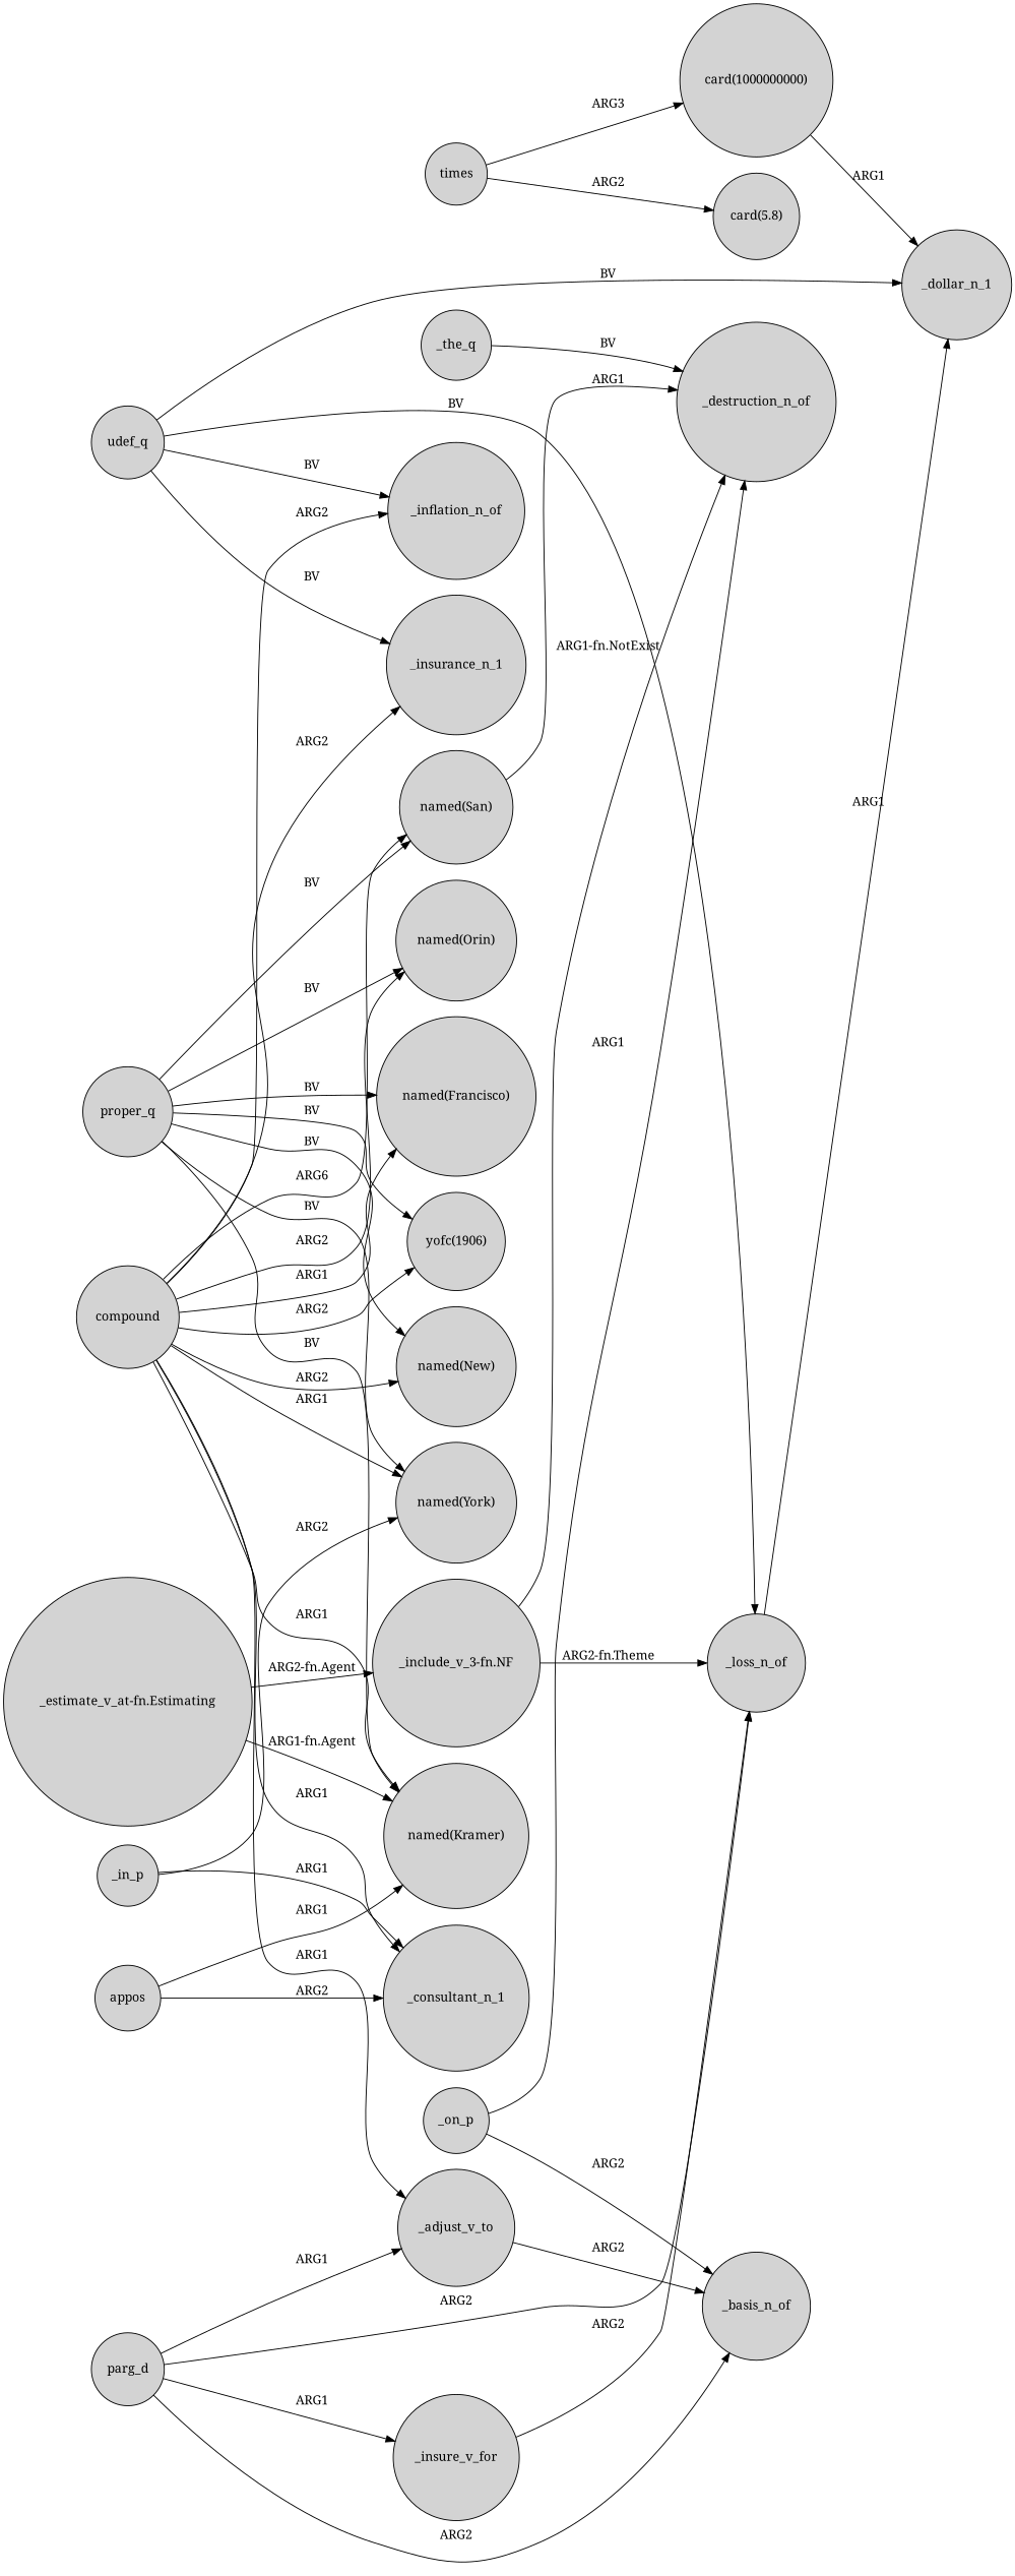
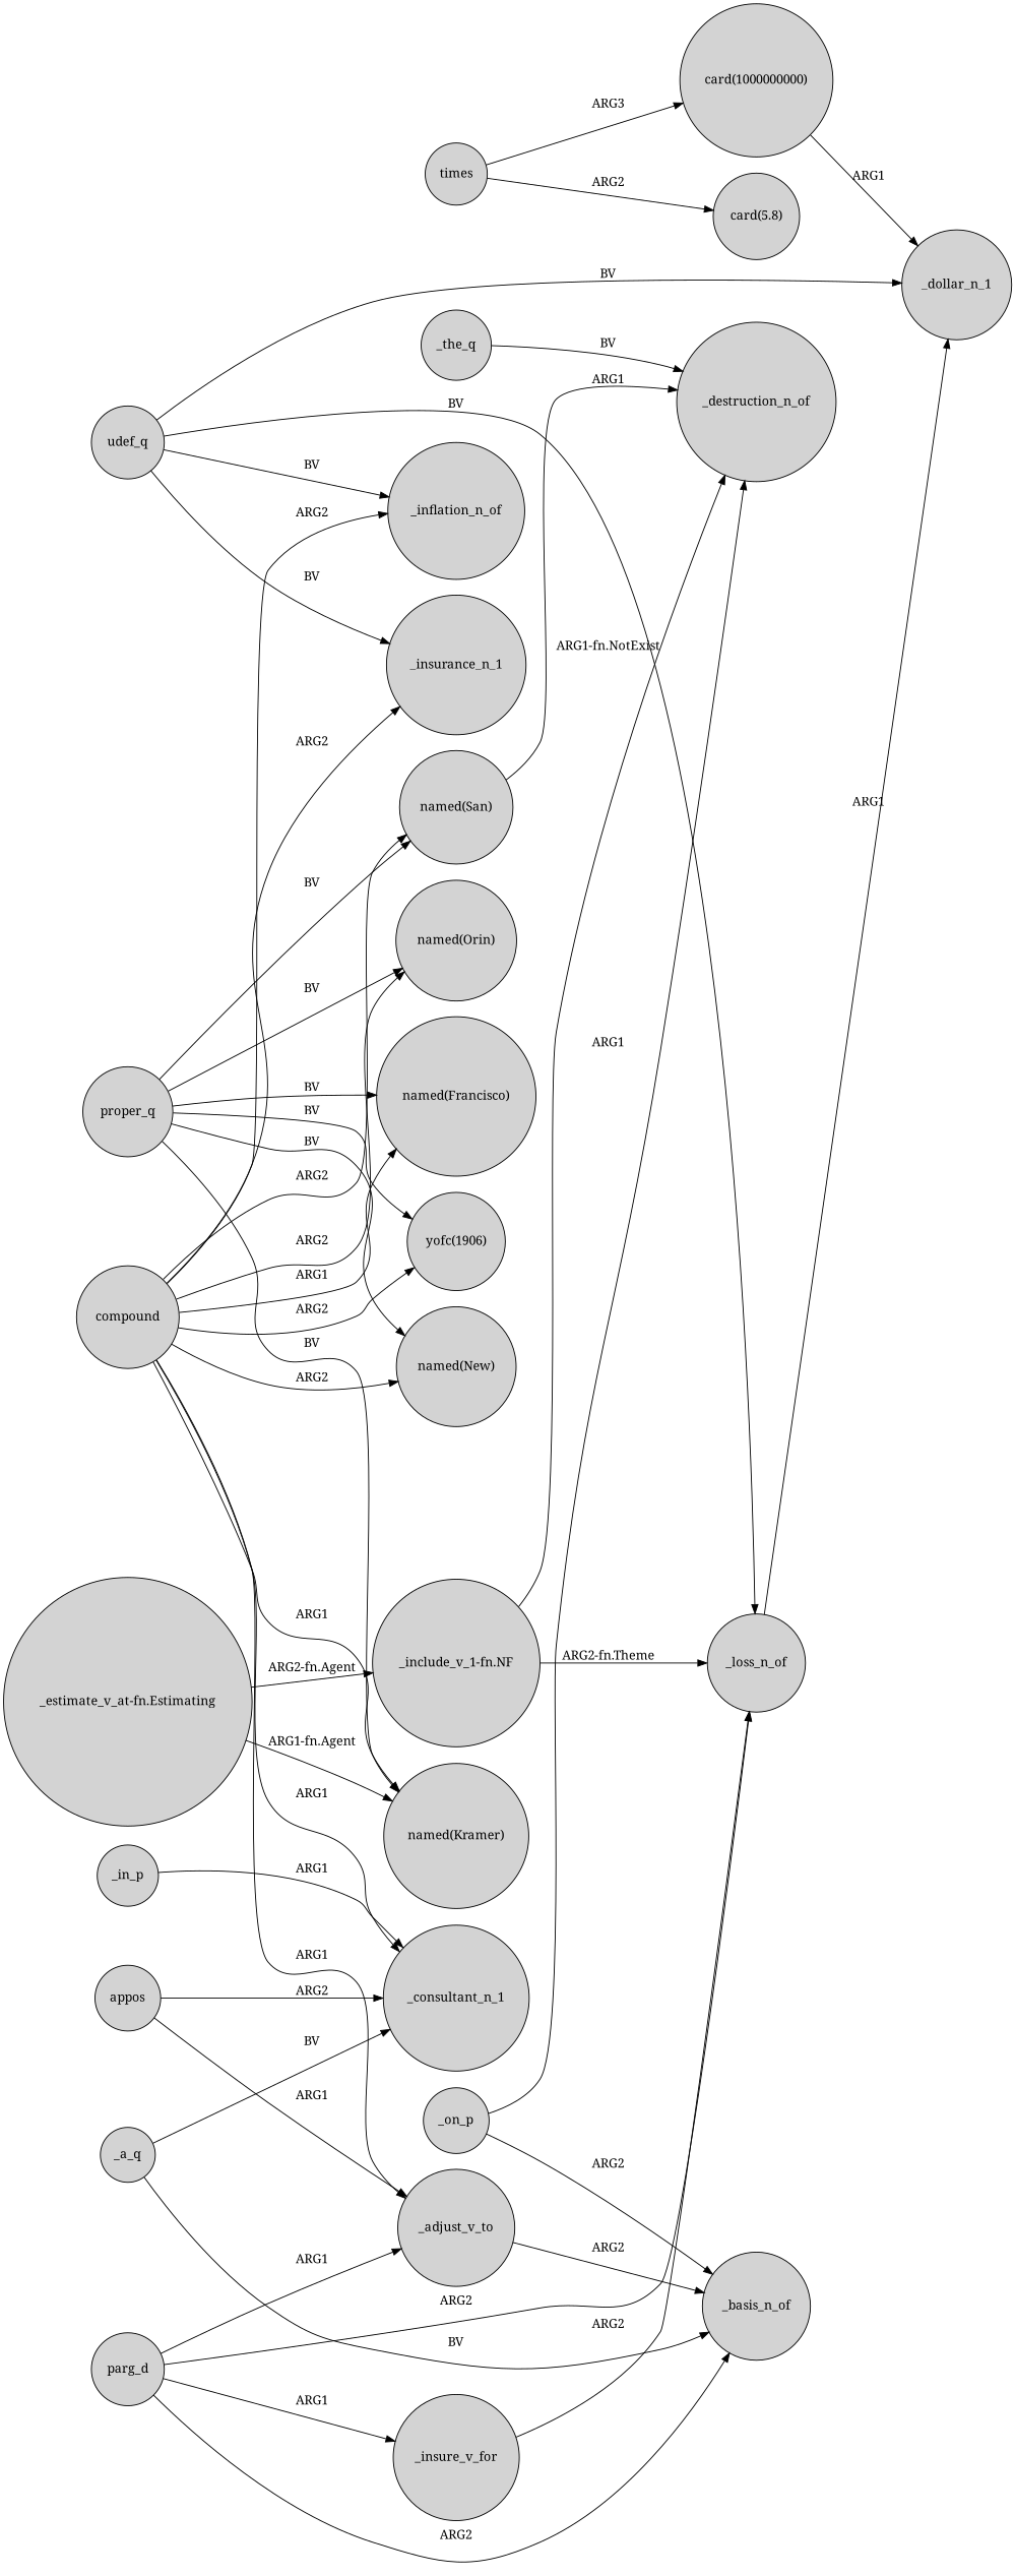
  digraph {
    fontname="Noto Serif"
    rankdir=LR
    node [fontname="Noto Serif" shape=circle style=filled]
    edge [fontname="Noto Serif"]
    _on_p
    _destruction_n_of
    _basis_n_of
    udef_q
    _inflation_n_of
    _insurance_n_1
    _loss_n_of
    _dollar_n_1
    appos
    "named(Kramer)"
    _consultant_n_1
    _in_p
-   "named(York)"
    compound
    "named(New)"
    "named(Francisco)"
    "yofc(1906)"
    "named(San)"
    _adjust_v_to
    "named(Orin)"
    "_estimate_v_at-fn.Estimating"
-   "_include_v_1-fn.NF" [label="_include_v_3-fn.NF"]
+   "_include_v_1-fn.NF"
    proper_q
    parg_d
    _insure_v_for
    _the_q
+   _a_q
    times
    "card(5.8)"
    "card(1000000000)"
    _on_p -> _destruction_n_of [label=ARG1]
    _on_p -> _basis_n_of [label=ARG2]
    udef_q -> _inflation_n_of [label=BV]
    udef_q -> _insurance_n_1 [label=BV]
    udef_q -> _loss_n_of [label=BV]
    udef_q -> _dollar_n_1 [label=BV]
    _loss_n_of -> _dollar_n_1 [label=ARG1]
-   appos -> "named(Kramer)" [label=ARG1]
+   appos -> _adjust_v_to [label=ARG1]
    appos -> _consultant_n_1 [label=ARG2]
    _in_p -> _consultant_n_1 [label=ARG1]
-   _in_p -> "named(York)" [label=ARG2]
    compound -> _inflation_n_of [label=ARG2]
    compound -> _insurance_n_1 [label=ARG2]
    compound -> "named(Kramer)" [label=ARG1]
    compound -> _consultant_n_1 [label=ARG1]
-   compound -> "named(York)" [label=ARG1]
    compound -> "named(New)" [label=ARG2]
    compound -> "named(Francisco)" [label=ARG1]
    compound -> "yofc(1906)" [label=ARG2]
-   compound -> "named(San)" [label=ARG6]
+   compound -> "named(San)" [label=ARG2]
    compound -> _adjust_v_to [label=ARG1]
    compound -> "named(Orin)" [label=ARG2]
    "named(San)" -> _destruction_n_of [label=ARG1]
    _adjust_v_to -> _basis_n_of [label=ARG2]
    "_estimate_v_at-fn.Estimating" -> "named(Kramer)" [label="ARG1-fn.Agent"]
    "_estimate_v_at-fn.Estimating" -> "_include_v_1-fn.NF" [label="ARG2-fn.Agent"]
    "_include_v_1-fn.NF" -> _destruction_n_of [label="ARG1-fn.NotExist"]
    "_include_v_1-fn.NF" -> _loss_n_of [label="ARG2-fn.Theme"]
    proper_q -> "named(Kramer)" [label=BV]
-   proper_q -> "named(York)" [label=BV]
    proper_q -> "named(New)" [label=BV]
    proper_q -> "named(Francisco)" [label=BV]
    proper_q -> "yofc(1906)" [label=BV]
    proper_q -> "named(San)" [label=BV]
    proper_q -> "named(Orin)" [label=BV]
    parg_d -> _basis_n_of [label=ARG2]
    parg_d -> _loss_n_of [label=ARG2]
    parg_d -> _adjust_v_to [label=ARG1]
    parg_d -> _insure_v_for [label=ARG1]
    _insure_v_for -> _loss_n_of [label=ARG2]
    _the_q -> _destruction_n_of [label=BV]
+   _a_q -> _basis_n_of [label=BV]
+   _a_q -> _consultant_n_1 [label=BV]
    times -> "card(5.8)" [label=ARG2]
    times -> "card(1000000000)" [label=ARG3]
    "card(1000000000)" -> _dollar_n_1 [label=ARG1]
  }
